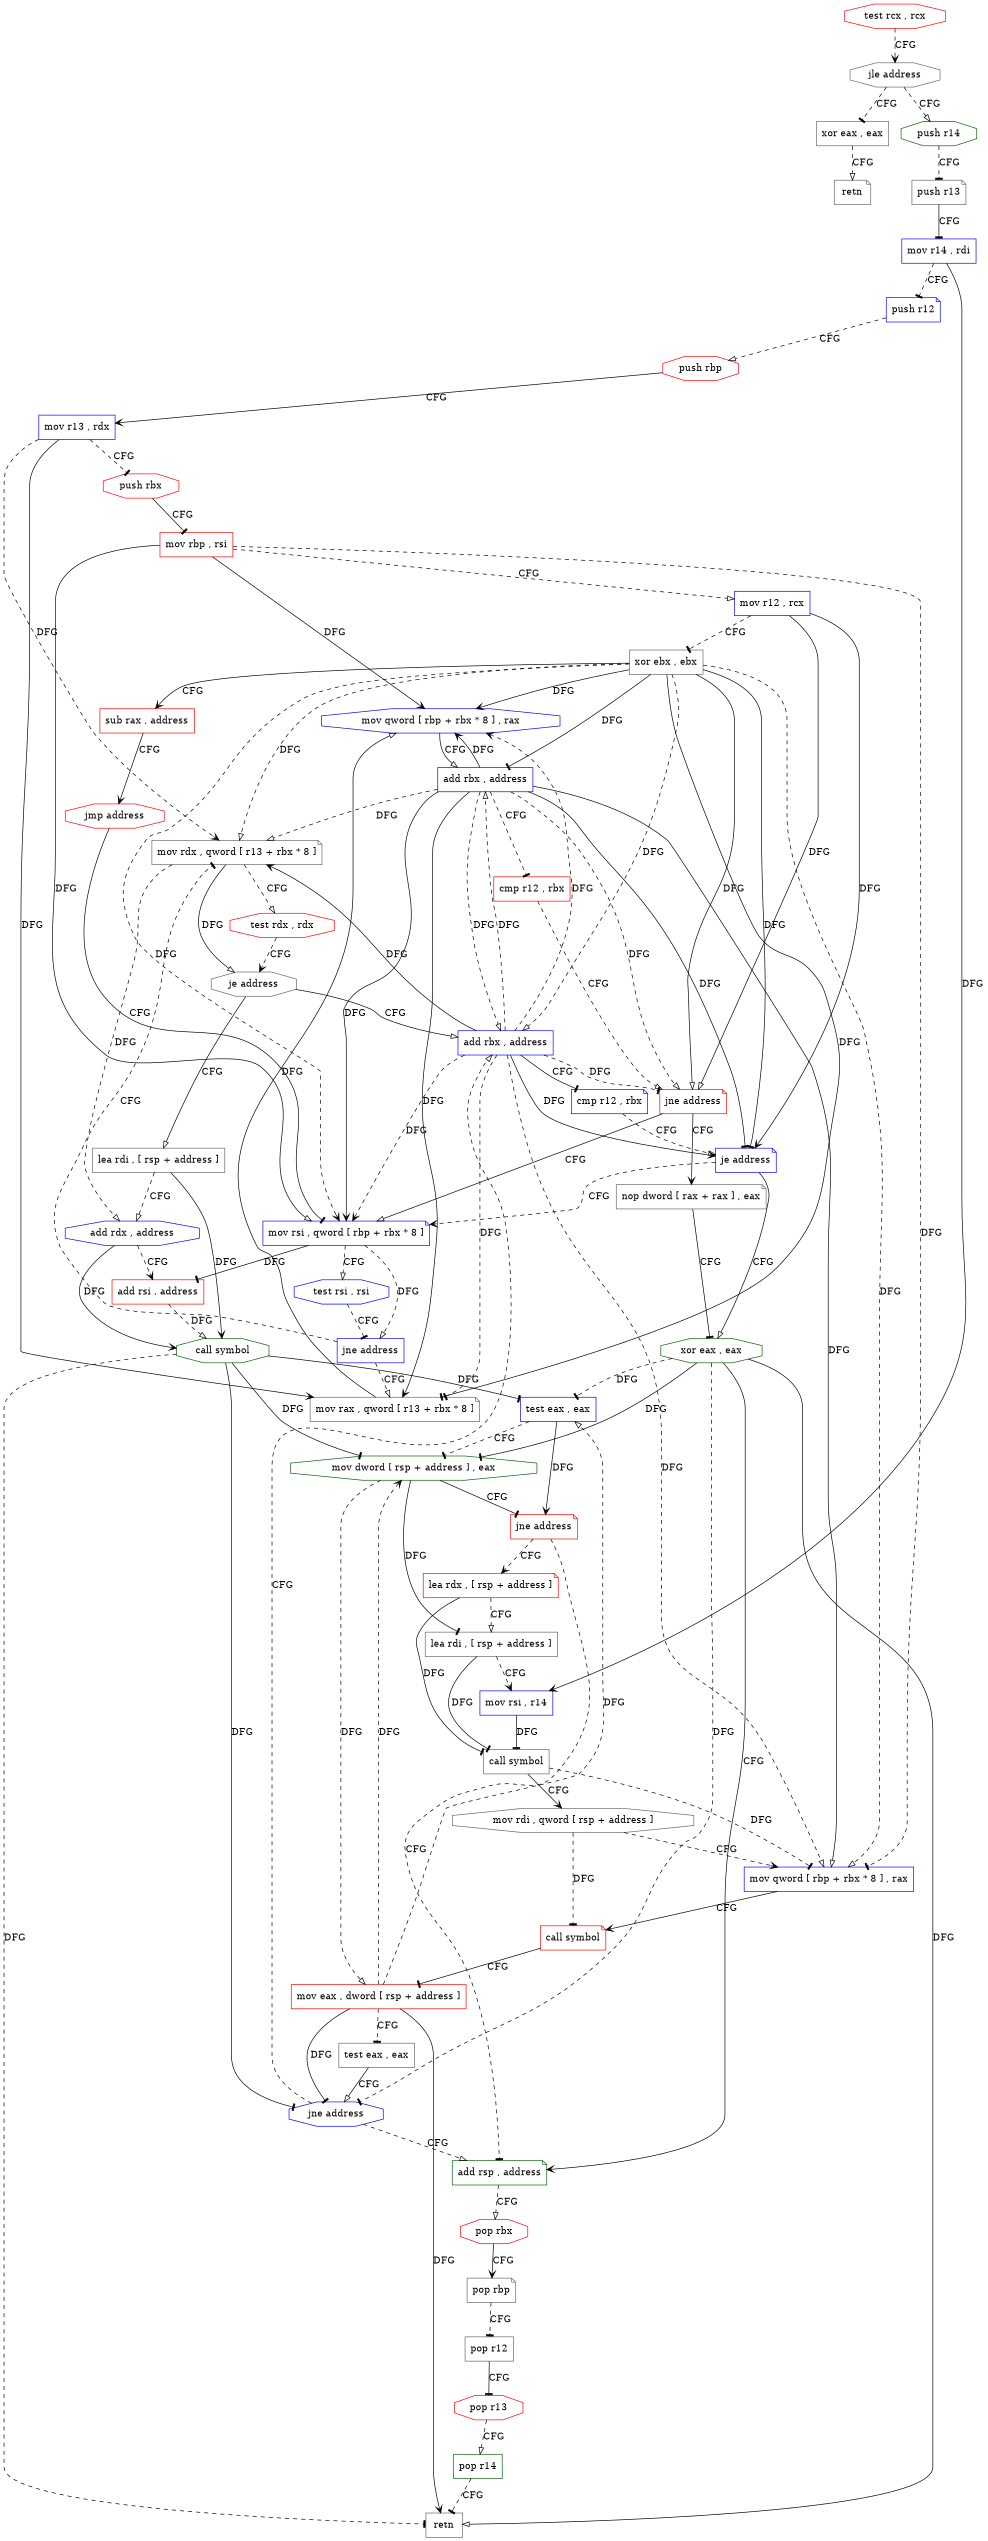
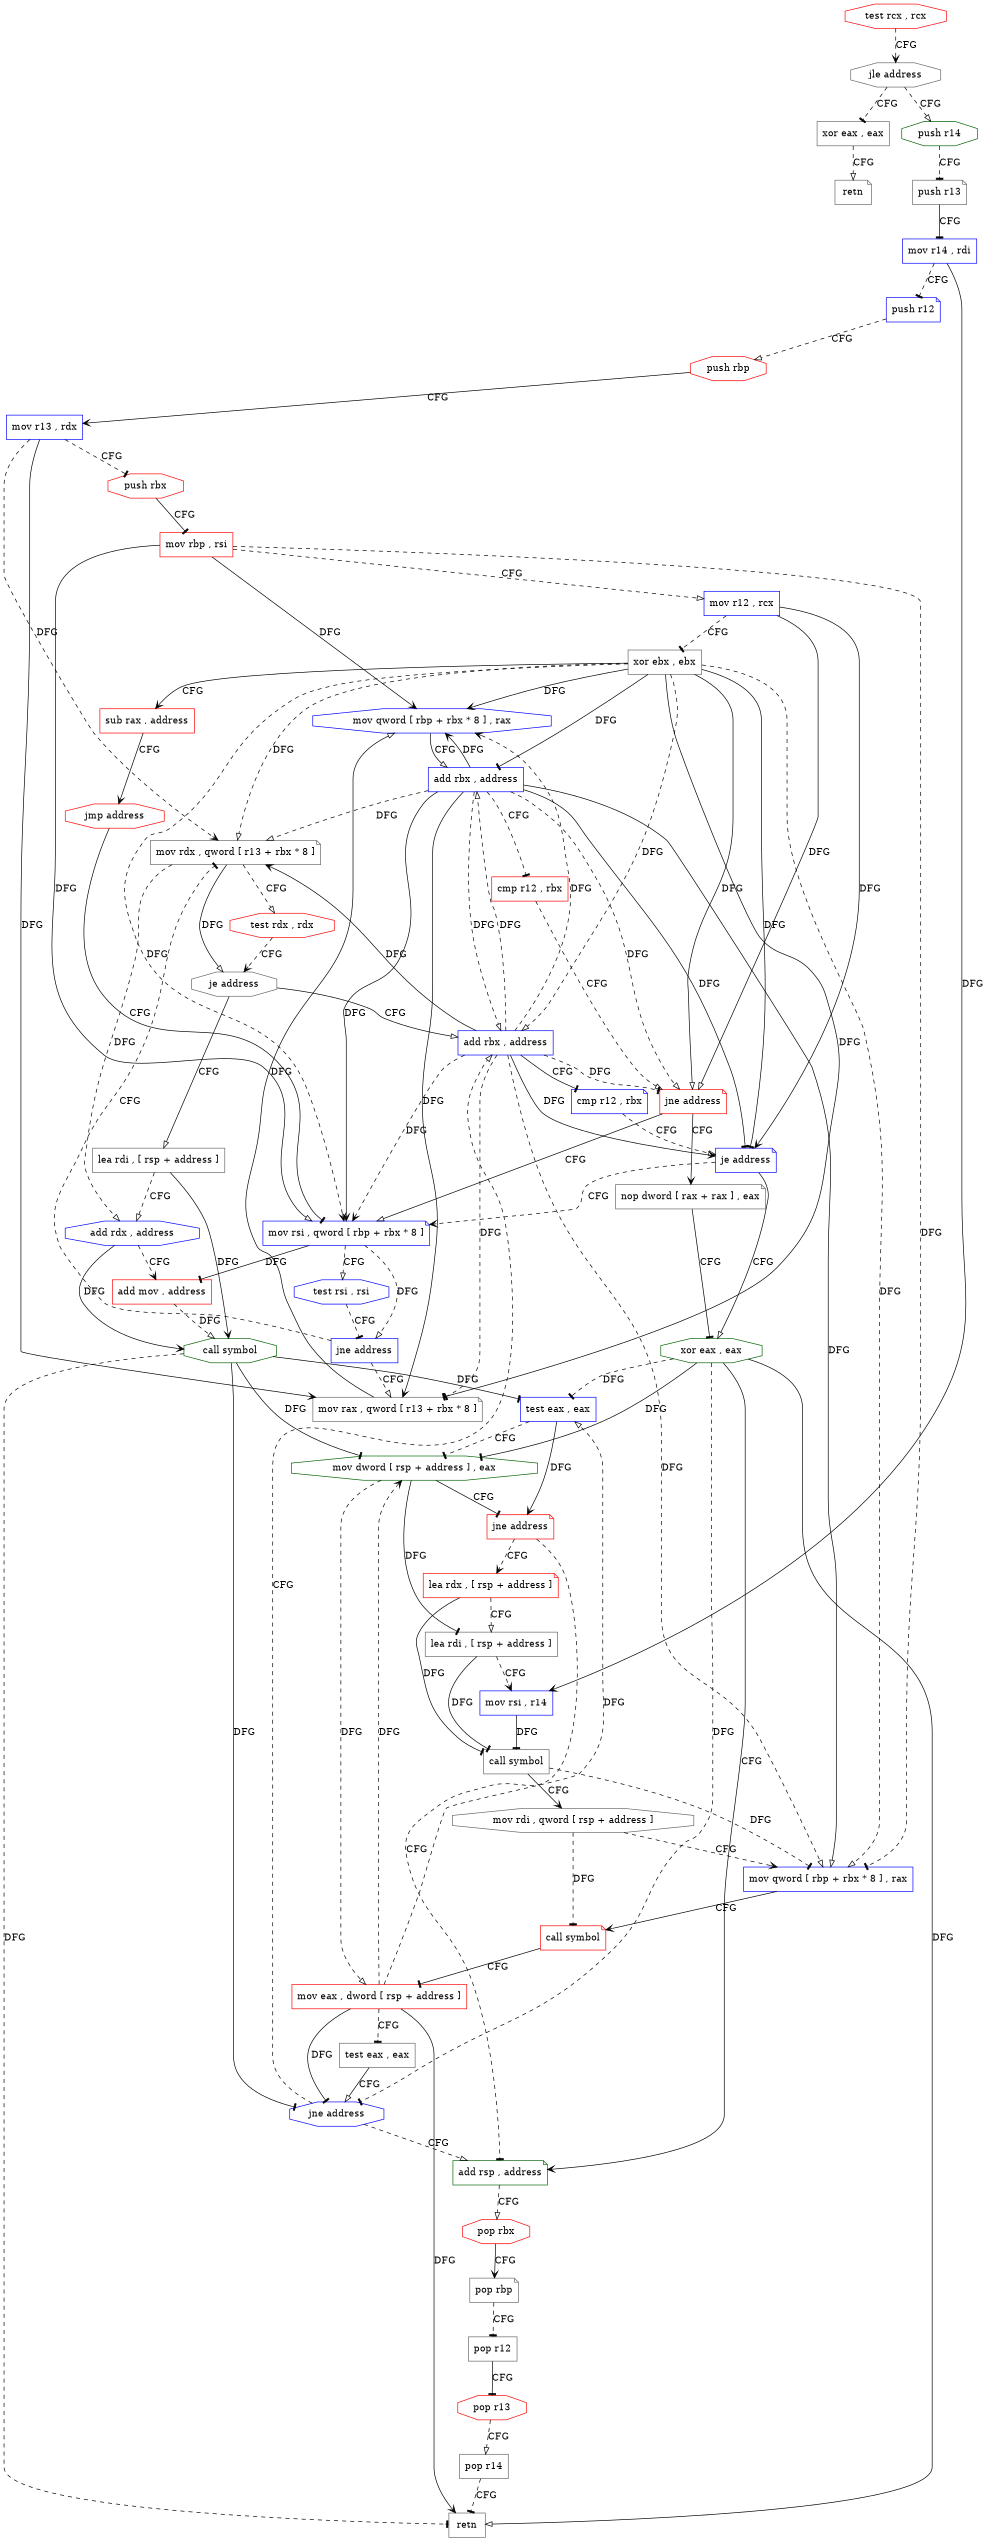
  digraph {
    node [color=gray40 shape=box]
    edge [arrowhead=tee style=dashed]
    n1 [color=red label="test rcx , rcx" shape=octagon]
    n2 [label="jle address" shape=octagon]
    n3 [label="xor eax , eax"]
    n4 [color=darkgreen label="push r14" shape=octagon]
    n5 [label=retn shape=note]
    n6 [label="push r13" shape=note]
    n7 [color=blue label="mov r14 , rdi"]
    n8 [color=blue label="push r12" shape=note]
    n9 [color=blue label="mov rsi , r14"]
    n10 [color=red label="push rbp" shape=octagon]
    n11 [label="call symbol"]
    n12 [color=blue label="mov r13 , rdx"]
    n13 [color=red label="push rbx" shape=octagon]
    n14 [label="mov rdx , qword [ r13 + rbx * 8 ]" shape=note]
    n15 [label="mov rax , qword [ r13 + rbx * 8 ]" shape=note]
    n16 [color=red label="mov rbp , rsi"]
    n17 [color=red label="test rdx , rdx" shape=octagon]
    n18 [label="je address" shape=octagon]
    n19 [color=blue label="add rdx , address" shape=octagon]
    n20 [color=blue label="mov qword [ rbp + rbx * 8 ] , rax" shape=octagon]
    n21 [color=blue label="mov r12 , rcx"]
    n22 [color=blue label="mov rsi , qword [ rbp + rbx * 8 ]" shape=note]
    n23 [color=blue label="mov qword [ rbp + rbx * 8 ] , rax"]
    n24 [label="xor ebx , ebx"]
    n25 [color=red label="jne address" shape=note]
    n26 [color=blue label="je address" shape=note]
    n27 [color=blue label="test rsi , rsi" shape=octagon]
    n28 [color=blue label="jne address"]
-   n29 [color=red label="add rsi , address"]
+   n29 [color=red label="add mov , address"]
    n30 [color=blue label="add rbx , address"]
    n31 [color=red label="call symbol" shape=note]
    n32 [color=red label="sub rax , address"]
    n33 [color=blue label="add rbx , address"]
    n34 [label="nop dword [ rax + rax ] , eax" shape=note]
    n35 [color=darkgreen label="xor eax , eax" shape=octagon]
    n36 [color=red label="jmp address" shape=octagon]
    n37 [color=blue label="cmp r12 , rbx" shape=note]
    n38 [color=red label="cmp r12 , rbx"]
    n39 [color=darkgreen label="call symbol" shape=octagon]
    n40 [label="lea rdi , [ rsp + address ]"]
    n41 [color=blue label="test eax , eax"]
    n42 [color=darkgreen label="mov dword [ rsp + address ] , eax" shape=octagon]
    n43 [label=retn]
    n44 [color=blue label="jne address" shape=octagon]
    n45 [color=darkgreen label="add rsp , address" shape=note]
    n46 [color=red label="jne address" shape=note]
    n47 [label="lea rdi , [ rsp + address ]"]
    n48 [color=red label="mov eax , dword [ rsp + address ]"]
    n49 [color=red label="pop rbx" shape=octagon]
    n50 [color=red label="lea rdx , [ rsp + address ]" shape=note]
    n51 [label="test eax , eax"]
    n52 [label="pop rbp" shape=note]
    n53 [label="mov rdi , qword [ rsp + address ]" shape=octagon]
    n54 [label="pop r12"]
    n55 [color=red label="pop r13" shape=octagon]
-   n56 [color=darkgreen label="pop r14"]
+   n56 [label="pop r14"]
    n1 -> n2 [arrowhead=vee label=CFG]
    n2 -> n3 [label=CFG]
    n2 -> n4 [arrowhead=onormal label=CFG]
    n3 -> n5 [arrowhead=onormal label=CFG]
    n4 -> n6 [label=CFG]
    n6 -> n7 [label=CFG style=solid]
    n7 -> n8 [label=CFG]
    n7 -> n9 [arrowhead=vee label=DFG style=solid]
    n8 -> n10 [arrowhead=onormal label=CFG]
    n9 -> n11 [label=DFG style=solid]
    n10 -> n12 [arrowhead=vee label=CFG style=solid]
    n11 -> n23 [label=DFG]
    n11 -> n53 [arrowhead=vee label=CFG style=solid]
    n12 -> n13 [label=CFG]
    n12 -> n14 [arrowhead=vee label=DFG]
    n12 -> n15 [arrowhead=vee label=DFG style=solid]
    n13 -> n16 [label=CFG style=solid]
    n14 -> n17 [arrowhead=onormal label=CFG]
    n14 -> n18 [arrowhead=onormal label=DFG style=solid]
    n14 -> n19 [arrowhead=onormal label=DFG]
    n15 -> n20 [arrowhead=onormal label=DFG style=solid]
    n16 -> n20 [arrowhead=vee label=DFG style=solid]
    n16 -> n21 [arrowhead=onormal label=CFG]
    n16 -> n22 [arrowhead=onormal label=DFG style=solid]
    n16 -> n23 [label=DFG]
    n17 -> n18 [arrowhead=vee label=CFG]
    n18 -> n33 [arrowhead=onormal label=CFG style=solid]
    n18 -> n40 [arrowhead=onormal label=CFG style=solid]
    n19 -> n29 [arrowhead=vee label=CFG]
    n19 -> n39 [arrowhead=vee label=DFG style=solid]
    n20 -> n30 [arrowhead=onormal label=CFG style=solid]
    n21 -> n24 [label=CFG]
    n21 -> n25 [arrowhead=onormal label=DFG style=solid]
    n21 -> n26 [arrowhead=vee label=DFG style=solid]
    n22 -> n27 [arrowhead=onormal label=CFG]
    n22 -> n28 [arrowhead=onormal label=DFG]
    n22 -> n29 [label=DFG style=solid]
    n23 -> n31 [arrowhead=vee label=CFG style=solid]
    n24 -> n14 [arrowhead=onormal label=DFG]
    n24 -> n15 [label=DFG style=solid]
    n24 -> n20 [arrowhead=vee label=DFG style=solid]
    n24 -> n22 [arrowhead=vee label=DFG]
    n24 -> n23 [arrowhead=onormal label=DFG]
    n24 -> n25 [arrowhead=onormal label=DFG style=solid]
    n24 -> n26 [label=DFG style=solid]
    n24 -> n30 [label=DFG style=solid]
    n24 -> n32 [arrowhead=vee label=CFG style=solid]
    n24 -> n33 [arrowhead=onormal label=DFG]
    n25 -> n22 [arrowhead=onormal label=CFG style=solid]
    n25 -> n34 [arrowhead=vee label=CFG style=solid]
    n26 -> n22 [arrowhead=vee label=CFG]
    n26 -> n35 [arrowhead=onormal label=CFG style=solid]
    n27 -> n28 [label=CFG]
    n28 -> n14 [label=CFG]
    n28 -> n15 [arrowhead=onormal label=CFG]
    n29 -> n39 [arrowhead=onormal label=DFG]
    n30 -> n14 [arrowhead=onormal label=DFG]
    n30 -> n15 [arrowhead=vee label=DFG style=solid]
    n30 -> n20 [arrowhead=vee label=DFG style=solid]
    n30 -> n22 [arrowhead=vee label=DFG style=solid]
    n30 -> n23 [arrowhead=onormal label=DFG style=solid]
    n30 -> n25 [arrowhead=onormal label=DFG]
    n30 -> n26 [label=DFG style=solid]
    n30 -> n33 [arrowhead=onormal label=DFG]
    n30 -> n38 [label=CFG]
    n31 -> n48 [label=CFG style=solid]
    n32 -> n36 [arrowhead=vee label=CFG style=solid]
    n33 -> n14 [arrowhead=vee label=DFG style=solid]
    n33 -> n15 [label=DFG]
    n33 -> n20 [arrowhead=vee label=DFG]
    n33 -> n22 [arrowhead=vee label=DFG]
    n33 -> n23 [arrowhead=onormal label=DFG]
    n33 -> n25 [label=DFG]
    n33 -> n26 [arrowhead=vee label=DFG style=solid]
    n33 -> n30 [arrowhead=onormal label=DFG]
    n33 -> n37 [label=CFG style=solid]
    n34 -> n35 [label=CFG style=solid]
    n35 -> n41 [label=DFG]
    n35 -> n42 [label=DFG style=solid]
    n35 -> n43 [arrowhead=onormal label=DFG style=solid]
    n35 -> n44 [label=DFG]
    n35 -> n45 [arrowhead=vee label=CFG style=solid]
    n36 -> n22 [label=CFG style=solid]
    n37 -> n26 [arrowhead=onormal label=CFG]
    n38 -> n25 [arrowhead=onormal label=CFG]
    n39 -> n41 [label=DFG style=solid]
    n39 -> n42 [label=DFG style=solid]
    n39 -> n43 [label=DFG]
    n39 -> n44 [label=DFG style=solid]
    n40 -> n19 [arrowhead=onormal label=CFG]
    n40 -> n39 [arrowhead=vee label=DFG style=solid]
    n41 -> n42 [label=CFG]
    n41 -> n46 [arrowhead=vee label=DFG style=solid]
    n42 -> n46 [label=CFG style=solid]
    n42 -> n47 [label=DFG style=solid]
    n42 -> n48 [arrowhead=onormal label=DFG]
    n44 -> n33 [arrowhead=onormal label=CFG]
    n44 -> n45 [arrowhead=onormal label=CFG]
    n45 -> n49 [arrowhead=onormal label=CFG]
    n46 -> n45 [label=CFG]
    n46 -> n50 [arrowhead=vee label=CFG]
    n47 -> n9 [arrowhead=vee label=CFG]
    n47 -> n11 [label=DFG style=solid]
    n48 -> n41 [arrowhead=onormal label=DFG]
    n48 -> n42 [arrowhead=vee label=DFG]
    n48 -> n43 [arrowhead=vee label=DFG style=solid]
    n48 -> n44 [label=DFG style=solid]
    n48 -> n51 [label=CFG]
    n49 -> n52 [arrowhead=vee label=CFG style=solid]
    n50 -> n11 [label=DFG style=solid]
    n50 -> n47 [arrowhead=onormal label=CFG]
    n51 -> n44 [arrowhead=onormal label=CFG style=solid]
    n52 -> n54 [label=CFG]
    n53 -> n23 [arrowhead=vee label=CFG]
    n53 -> n31 [label=DFG]
    n54 -> n55 [label=CFG style=solid]
    n55 -> n56 [arrowhead=onormal label=CFG]
    n56 -> n43 [label=CFG]
  }
